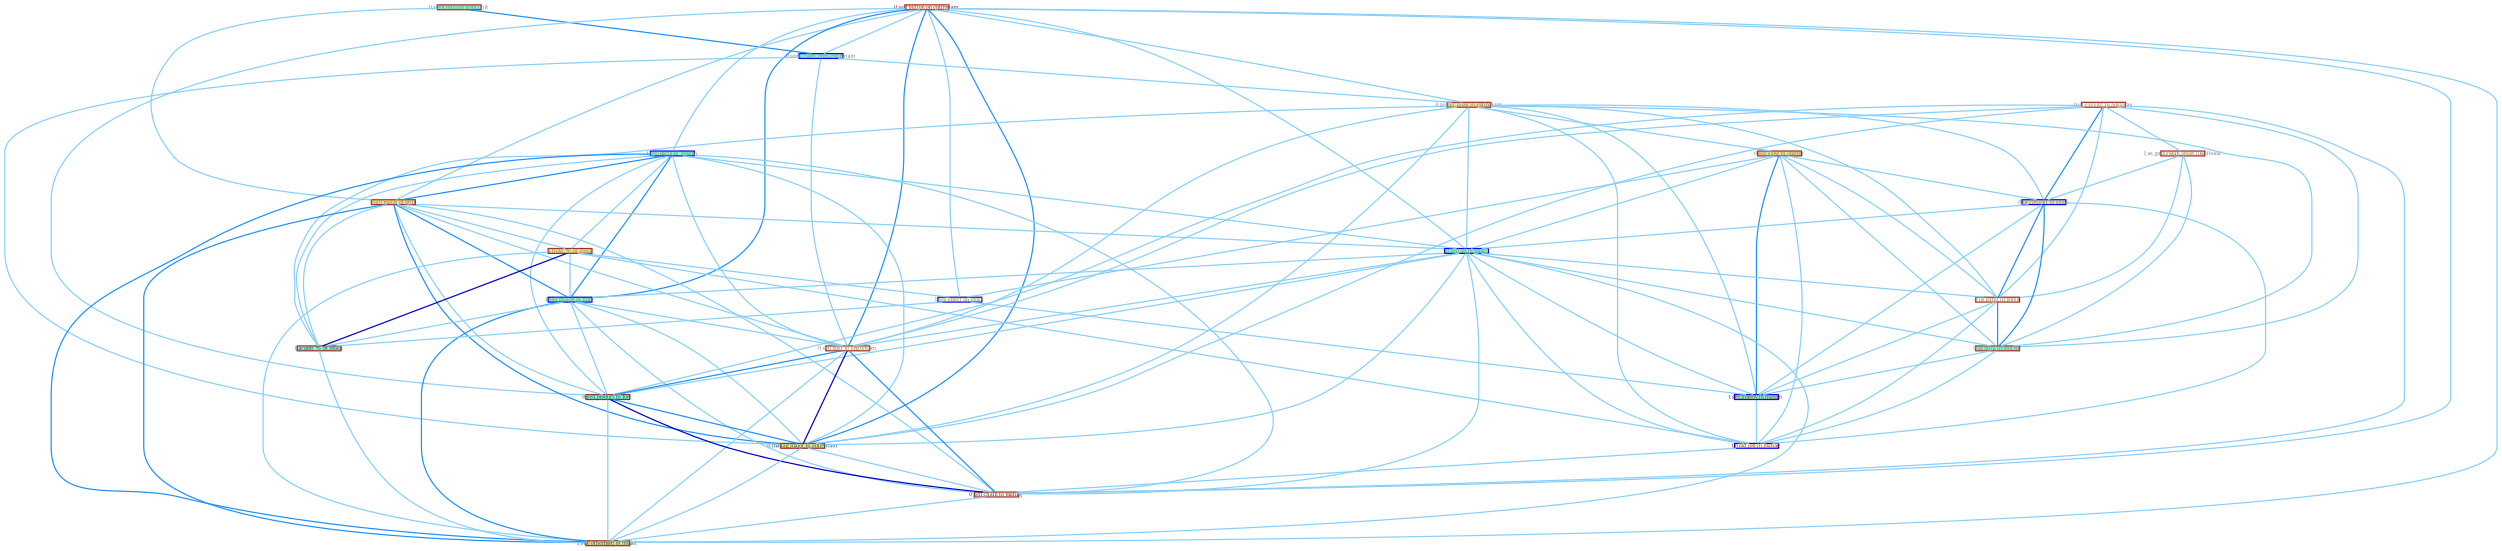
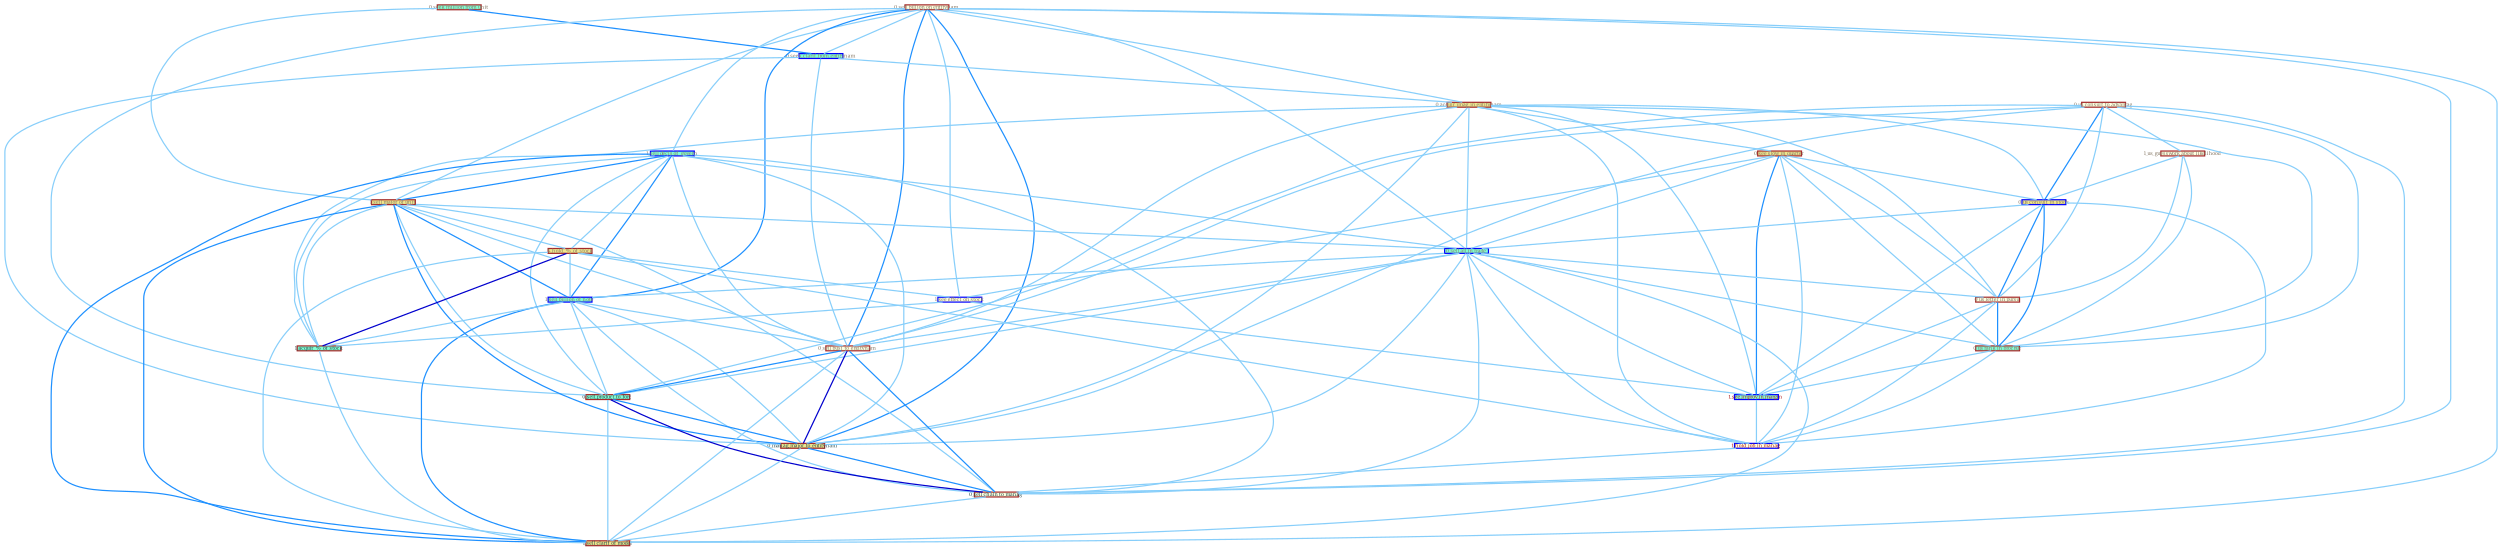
  graph {
    fontname=Merriweather
    node [color=brown fillcolor=aquamarine fixedsize=true fontcolor="#8b7d6b" fontname=Merriweather fontsize=4 shape=polygon style=filled]
    edge [color="#87cefa" fontname=Merriweather w=1]
    "0_seek_million_from_unit " [height=.06 width=.5]
-   "0_sell_billion_on_entitynam " [fillcolor=lightyellow fontcolor="#b22222" height=.06 width=.5]
+   "0_sell_billion_on_entitynam " [fillcolor=lightyellow height=.06 width=.5]
    "0_seek_clarif_from_entitynam " [color=blue height=.06 width=.5]
    "0_us_consult_to_advantag " [fillcolor=lightyellow height=.06 width=.5]
    "0_acquir_imag_in_entitynam " [fillcolor=khaki height=.06 width=.5]
    "1_sell_decis_of_govern " [color=blue height=.06 width=.5]
    "0_see_slow_in_quarter " [fillcolor=khaki height=.06 width=.5]
    "1_sell_major_of_unit " [fillcolor=khaki height=.06 width=.5]
    "1_us_guesswork_about_likelihood " [fillcolor=lightyellow height=.06 width=.5]
    n10 [color=blue fillcolor=khaki height=.06 label="0_us_consult_in_stock" width=.5]
    n11 [fillcolor=khaki height=.06 label="4_hold_%_of_stock" width=.5]
    "0_sell_all_in_trade " [color=blue height=.06 width=.5]
    "1_sell_billion_of_note " [color=blue height=.06 width=.5]
    "0_us_letter_in_pursu " [fillcolor=lightyellow height=.06 width=.5]
    "1_see_effect_on_stock " [color=blue fillcolor=lightyellow height=.06 width=.5]
    "0_sell_busi_to_entitynam " [fillcolor=lightyellow height=.06 width=.5]
    "0_us_rank_in_brochur " [height=.06 width=.5]
    "1_see_improv_in_margin " [color=blue fontcolor="#b22222" height=.06 width=.5]
    "1_hold_job_in_manag " [color=blue fillcolor=lightyellow fontcolor="#b22222" height=.06 width=.5]
    "0_sell_product_to_forc " [fontcolor="#2f4f4f" height=.06 width=.5]
    n21 [fillcolor=khaki fontcolor="#2f4f4f" height=.06 label="0_manag_major_to_entitynam" width=.5]
    "0_sell_chain_to_manag " [fillcolor=lightyellow fontcolor="#2f4f4f" height=.06 width=.5]
-   "1_sell_othernum_of_model " [fillcolor=khaki fontcolor="#2f4f4f" height=.06 width=.5]
+   "1_sell_othernum_of_model " [fillcolor=khaki fontcolor="#2f4f4f" height=.06 width=.5 label="1_sell_clarif_of_model"]
    "1_acquir_%_of_stock " [fontcolor="#2f4f4f" height=.06 width=.5]
    subgraph sub_1 {
      "0_seek_million_from_unit "
      "0_sell_billion_on_entitynam "
      "0_seek_clarif_from_entitynam "
      "0_us_consult_to_advantag "
      "0_acquir_imag_in_entitynam "
      "1_sell_decis_of_govern "
      "0_see_slow_in_quarter "
      "1_sell_major_of_unit "
      "1_us_guesswork_about_likelihood "
      n10
      n11
      "0_sell_all_in_trade "
      "1_sell_billion_of_note "
      "0_us_letter_in_pursu "
      "1_see_effect_on_stock "
      "0_sell_busi_to_entitynam "
      "0_us_rank_in_brochur "
    }
    subgraph sub_2 {
      "1_see_improv_in_margin "
      "1_hold_job_in_manag "
    }
    "0_seek_million_from_unit " -- "0_seek_clarif_from_entitynam " [color="#1e90ff" w=2]
    "0_seek_million_from_unit " -- "1_sell_major_of_unit "
    "0_sell_billion_on_entitynam " -- "0_seek_clarif_from_entitynam "
    "0_sell_billion_on_entitynam " -- "0_acquir_imag_in_entitynam "
    "0_sell_billion_on_entitynam " -- "1_sell_decis_of_govern "
    "0_sell_billion_on_entitynam " -- "1_sell_major_of_unit "
    "0_sell_billion_on_entitynam " -- "0_sell_all_in_trade "
    "0_sell_billion_on_entitynam " -- "1_sell_billion_of_note " [color="#1e90ff" w=2]
    "0_sell_billion_on_entitynam " -- "1_see_effect_on_stock "
    "0_sell_billion_on_entitynam " -- "0_sell_busi_to_entitynam " [color="#1e90ff" w=2]
    "0_sell_billion_on_entitynam " -- "0_sell_product_to_forc "
    "0_sell_billion_on_entitynam " -- n21 [color="#1e90ff" w=2]
    "0_sell_billion_on_entitynam " -- "0_sell_chain_to_manag "
    "0_sell_billion_on_entitynam " -- "1_sell_othernum_of_model "
    "0_seek_clarif_from_entitynam " -- "0_acquir_imag_in_entitynam "
    "0_seek_clarif_from_entitynam " -- "0_sell_busi_to_entitynam "
    "0_seek_clarif_from_entitynam " -- n21
    "0_us_consult_to_advantag " -- "1_us_guesswork_about_likelihood "
    "0_us_consult_to_advantag " -- n10 [color="#1e90ff" w=2]
    "0_us_consult_to_advantag " -- "0_us_letter_in_pursu "
    "0_us_consult_to_advantag " -- "0_sell_busi_to_entitynam "
    "0_us_consult_to_advantag " -- "0_us_rank_in_brochur "
    "0_us_consult_to_advantag " -- "0_sell_product_to_forc "
    "0_us_consult_to_advantag " -- n21
    "0_us_consult_to_advantag " -- "0_sell_chain_to_manag "
    "0_acquir_imag_in_entitynam " -- "0_see_slow_in_quarter "
    "0_acquir_imag_in_entitynam " -- n10
    "0_acquir_imag_in_entitynam " -- "0_sell_all_in_trade "
    "0_acquir_imag_in_entitynam " -- "0_us_letter_in_pursu "
    "0_acquir_imag_in_entitynam " -- "0_sell_busi_to_entitynam "
    "0_acquir_imag_in_entitynam " -- "0_us_rank_in_brochur "
    "0_acquir_imag_in_entitynam " -- "1_see_improv_in_margin "
    "0_acquir_imag_in_entitynam " -- "1_hold_job_in_manag "
    "0_acquir_imag_in_entitynam " -- n21
    "0_acquir_imag_in_entitynam " -- "1_acquir_%_of_stock "
    "1_sell_decis_of_govern " -- "1_sell_major_of_unit " [color="#1e90ff" w=2]
    "1_sell_decis_of_govern " -- n11
    "1_sell_decis_of_govern " -- "0_sell_all_in_trade "
    "1_sell_decis_of_govern " -- "1_sell_billion_of_note " [color="#1e90ff" w=2]
    "1_sell_decis_of_govern " -- "0_sell_busi_to_entitynam "
    "1_sell_decis_of_govern " -- "0_sell_product_to_forc "
    "1_sell_decis_of_govern " -- n21
    "1_sell_decis_of_govern " -- "0_sell_chain_to_manag "
    "1_sell_decis_of_govern " -- "1_sell_othernum_of_model " [color="#1e90ff" w=2]
    "1_sell_decis_of_govern " -- "1_acquir_%_of_stock "
    "0_see_slow_in_quarter " -- n10
    "0_see_slow_in_quarter " -- "0_sell_all_in_trade "
    "0_see_slow_in_quarter " -- "0_us_letter_in_pursu "
    "0_see_slow_in_quarter " -- "1_see_effect_on_stock "
    "0_see_slow_in_quarter " -- "0_us_rank_in_brochur "
    "0_see_slow_in_quarter " -- "1_see_improv_in_margin " [color="#1e90ff" w=2]
    "0_see_slow_in_quarter " -- "1_hold_job_in_manag "
    "1_sell_major_of_unit " -- n11
    "1_sell_major_of_unit " -- "0_sell_all_in_trade "
    "1_sell_major_of_unit " -- "1_sell_billion_of_note " [color="#1e90ff" w=2]
    "1_sell_major_of_unit " -- "0_sell_busi_to_entitynam "
    "1_sell_major_of_unit " -- "0_sell_product_to_forc "
    "1_sell_major_of_unit " -- n21 [color="#1e90ff" w=2]
    "1_sell_major_of_unit " -- "0_sell_chain_to_manag "
    "1_sell_major_of_unit " -- "1_sell_othernum_of_model " [color="#1e90ff" w=2]
    "1_sell_major_of_unit " -- "1_acquir_%_of_stock "
    "1_us_guesswork_about_likelihood " -- n10
    "1_us_guesswork_about_likelihood " -- "0_us_letter_in_pursu "
    "1_us_guesswork_about_likelihood " -- "0_us_rank_in_brochur "
    n10 -- "0_sell_all_in_trade "
    n10 -- "0_us_letter_in_pursu " [color="#1e90ff" w=2]
    n10 -- "0_us_rank_in_brochur " [color="#1e90ff" w=2]
    n10 -- "1_see_improv_in_margin "
    n10 -- "1_hold_job_in_manag "
    n11 -- "1_sell_billion_of_note "
    n11 -- "1_see_effect_on_stock "
    n11 -- "1_hold_job_in_manag "
    n11 -- "1_sell_othernum_of_model "
    n11 -- "1_acquir_%_of_stock " [color="#0000cd" w=3]
    "0_sell_all_in_trade " -- "1_sell_billion_of_note "
    "0_sell_all_in_trade " -- "0_us_letter_in_pursu "
    "0_sell_all_in_trade " -- "0_sell_busi_to_entitynam "
    "0_sell_all_in_trade " -- "0_us_rank_in_brochur "
    "0_sell_all_in_trade " -- "1_see_improv_in_margin "
    "0_sell_all_in_trade " -- "1_hold_job_in_manag "
    "0_sell_all_in_trade " -- "0_sell_product_to_forc "
    "0_sell_all_in_trade " -- n21
    "0_sell_all_in_trade " -- "0_sell_chain_to_manag "
    "0_sell_all_in_trade " -- "1_sell_othernum_of_model "
    "1_sell_billion_of_note " -- "0_sell_busi_to_entitynam "
    "1_sell_billion_of_note " -- "0_sell_product_to_forc "
    "1_sell_billion_of_note " -- n21
    "1_sell_billion_of_note " -- "0_sell_chain_to_manag "
    "1_sell_billion_of_note " -- "1_sell_othernum_of_model " [color="#1e90ff" w=2]
    "1_sell_billion_of_note " -- "1_acquir_%_of_stock "
    "0_us_letter_in_pursu " -- "0_us_rank_in_brochur " [color="#1e90ff" w=2]
    "0_us_letter_in_pursu " -- "1_see_improv_in_margin "
    "0_us_letter_in_pursu " -- "1_hold_job_in_manag "
    "1_see_effect_on_stock " -- "1_see_improv_in_margin "
    "1_see_effect_on_stock " -- "1_acquir_%_of_stock "
    "0_sell_busi_to_entitynam " -- "0_sell_product_to_forc " [color="#1e90ff" w=2]
    "0_sell_busi_to_entitynam " -- n21 [color="#0000cd" w=3]
    "0_sell_busi_to_entitynam " -- "0_sell_chain_to_manag " [color="#1e90ff" w=2]
    "0_sell_busi_to_entitynam " -- "1_sell_othernum_of_model "
    "0_us_rank_in_brochur " -- "1_see_improv_in_margin "
    "0_us_rank_in_brochur " -- "1_hold_job_in_manag "
    "1_see_improv_in_margin " -- "1_hold_job_in_manag "
    "1_hold_job_in_manag " -- "0_sell_chain_to_manag "
    "0_sell_product_to_forc " -- n21 [color="#1e90ff" w=2]
    "0_sell_product_to_forc " -- "0_sell_chain_to_manag " [color="#0000cd" w=2]
    "0_sell_product_to_forc " -- "1_sell_othernum_of_model "
-   n21 -- "0_sell_chain_to_manag " [w=2]
+   n21 -- "0_sell_chain_to_manag " [color="#1e90ff" w=2]
    n21 -- "1_sell_othernum_of_model "
    "0_sell_chain_to_manag " -- "1_sell_othernum_of_model "
    "1_acquir_%_of_stock " -- "1_sell_othernum_of_model "
  }
